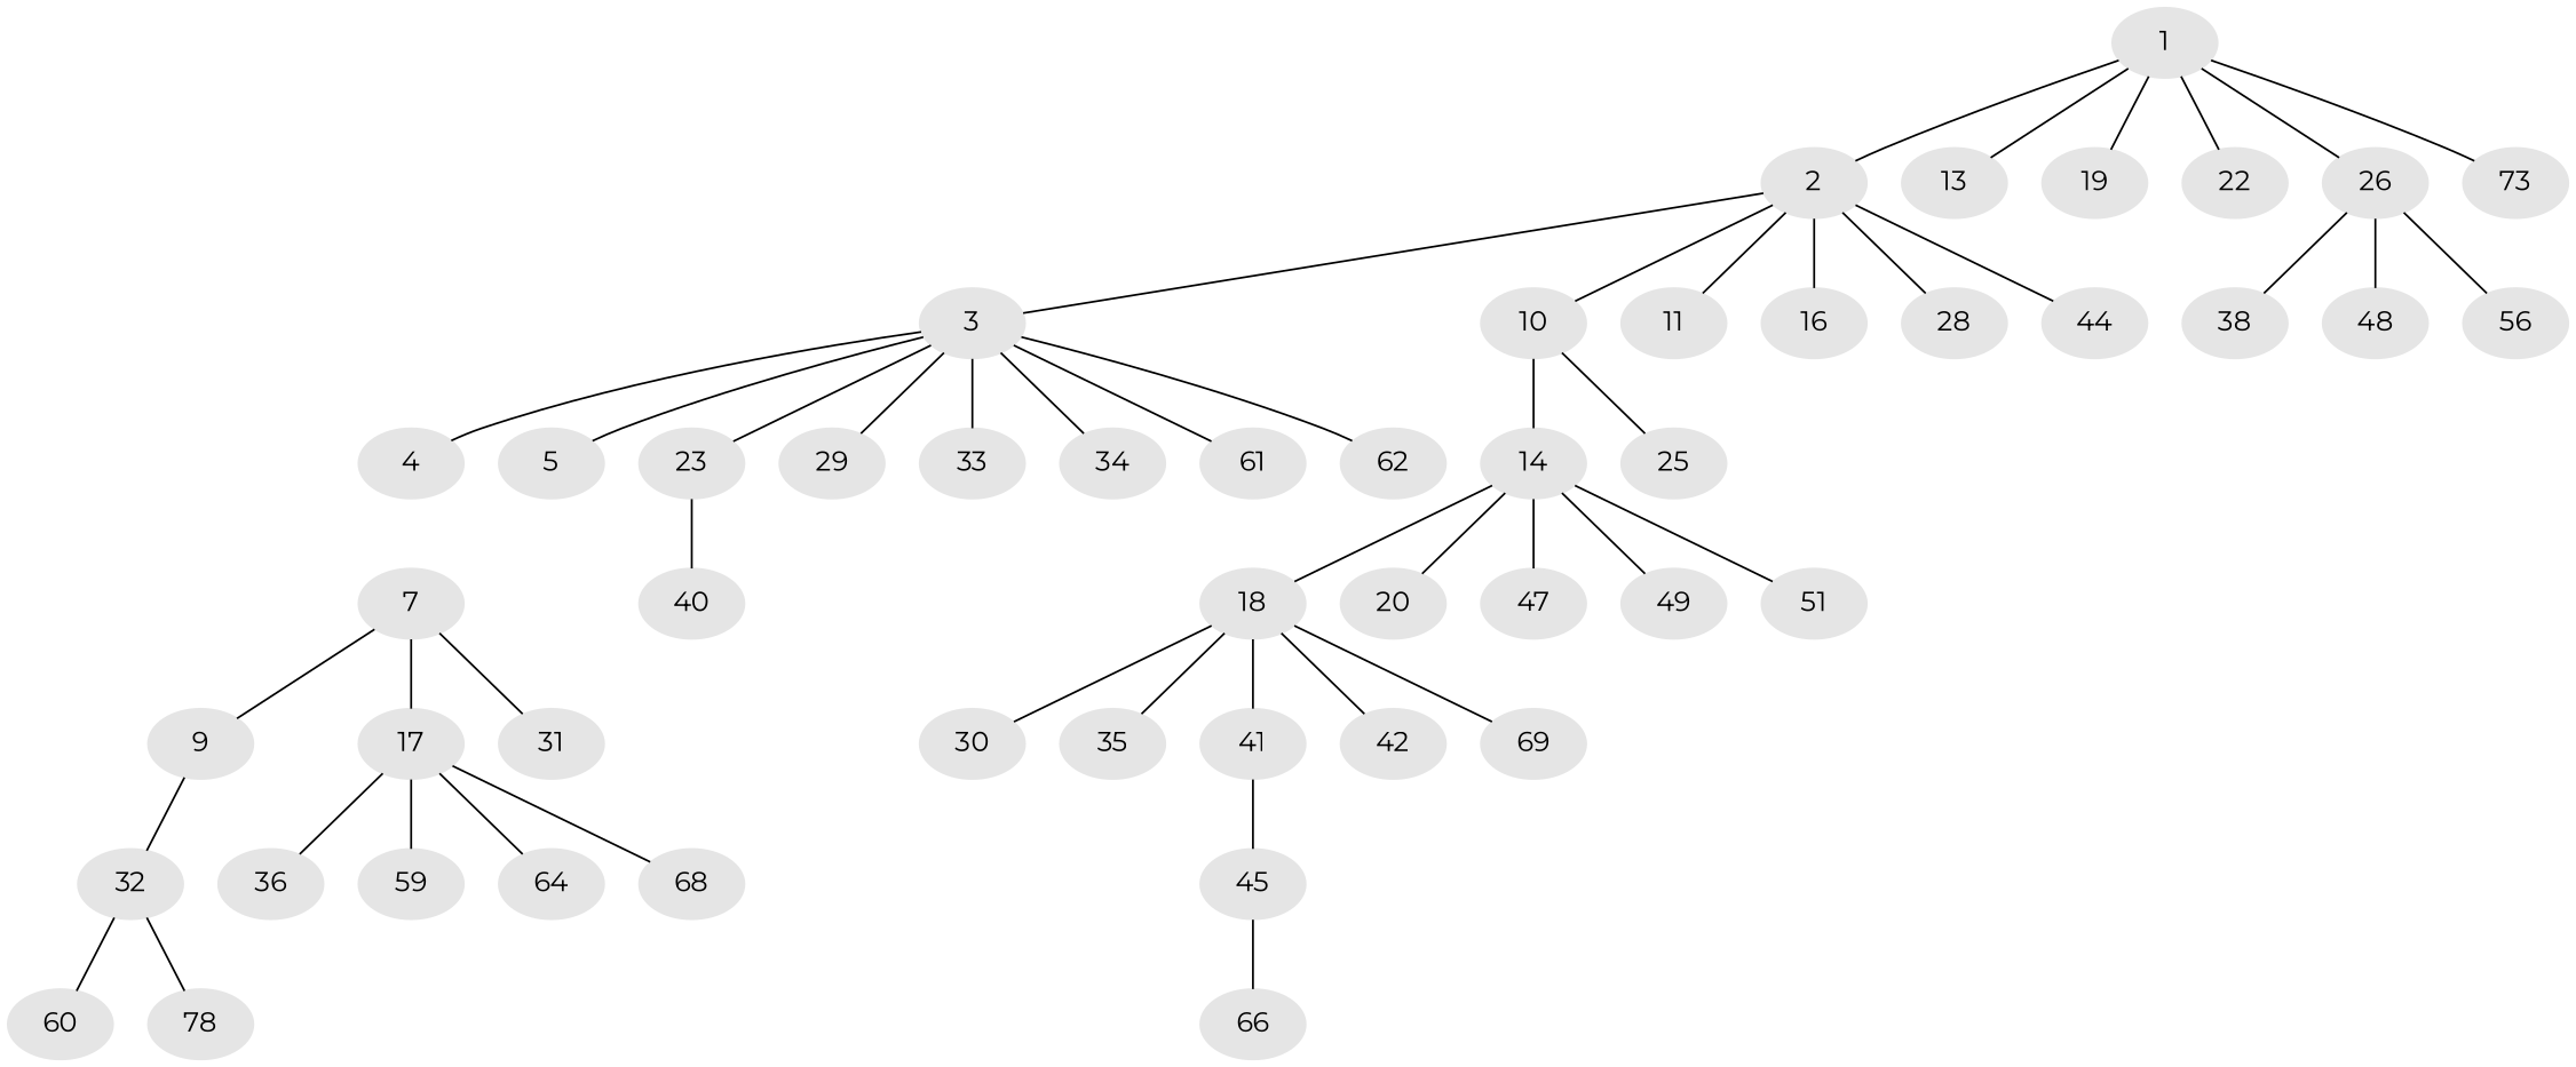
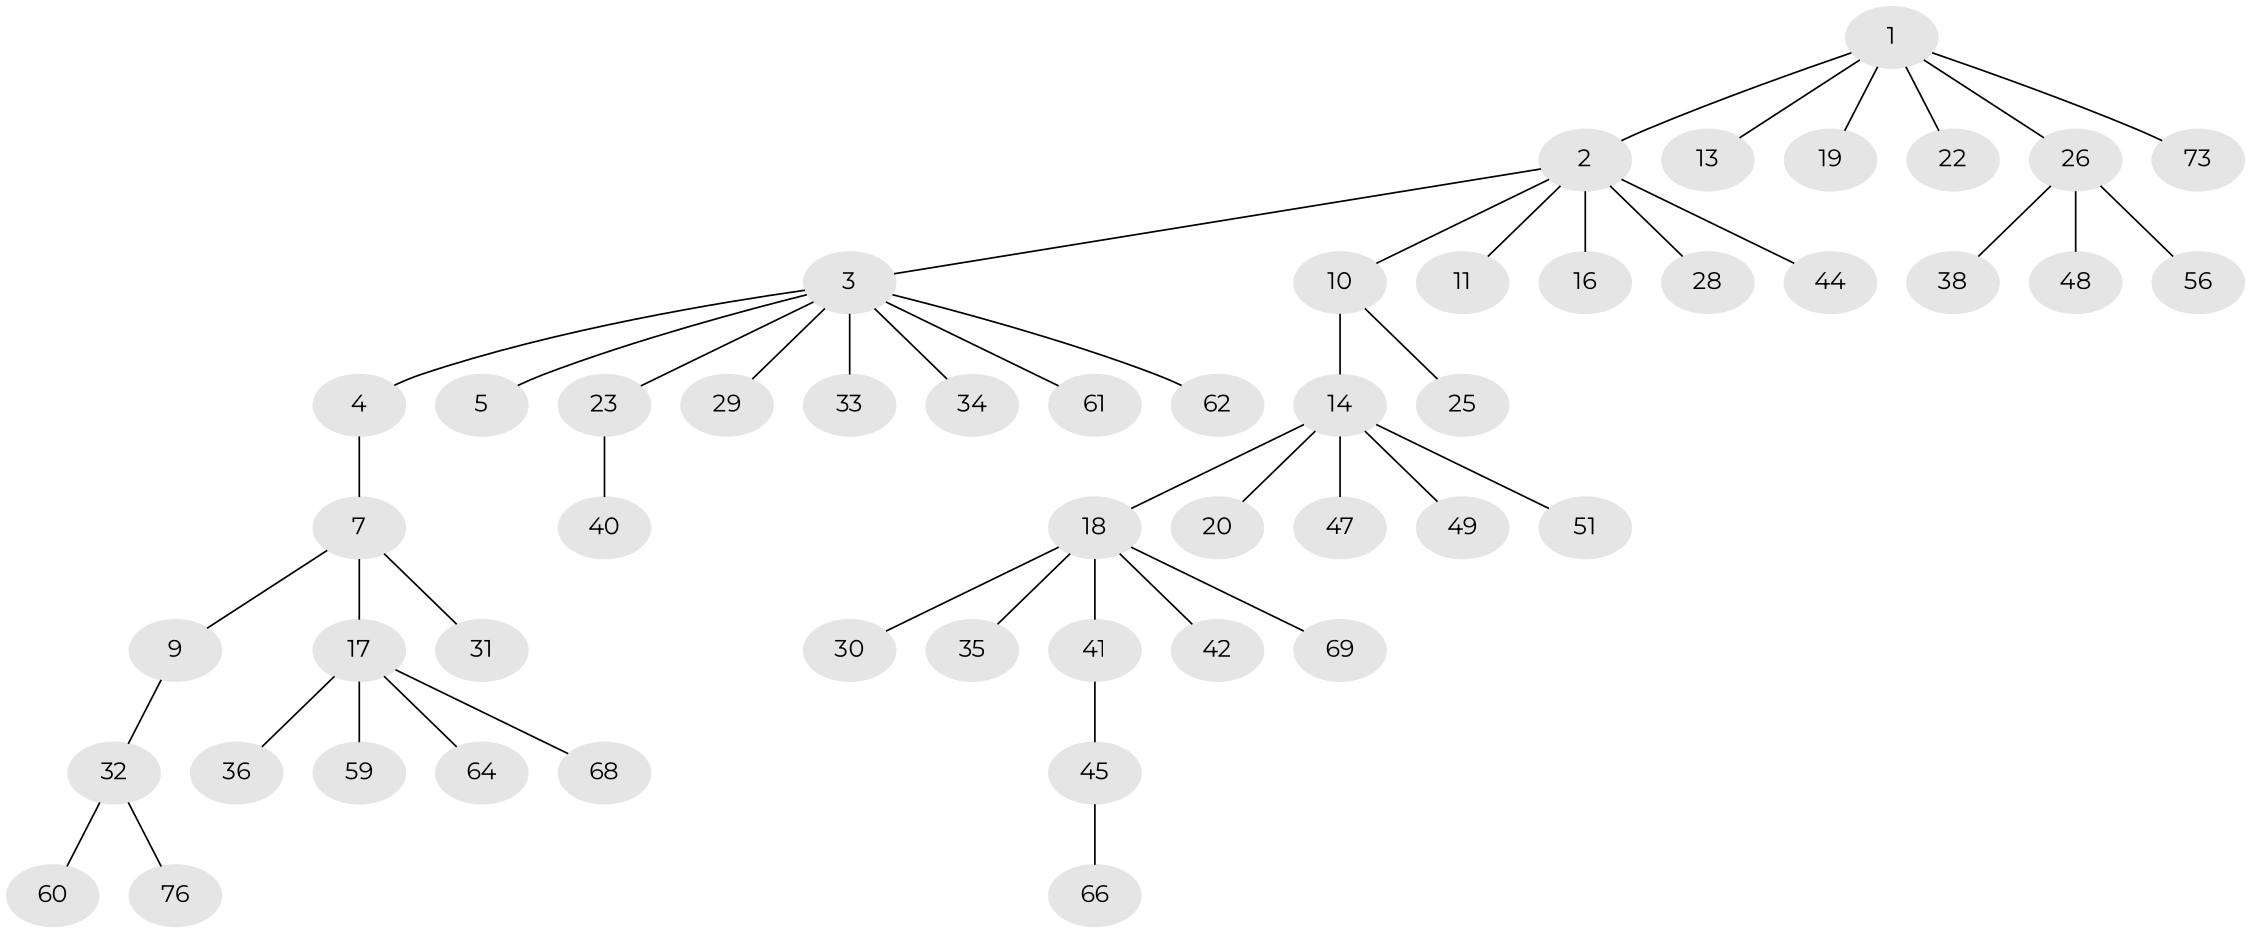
  graph {
    fontname=Montserrat
    node [color=gray90 fontname=Montserrat style=filled]
    edge [fontname=Montserrat]
    1 [super="+6"]
    2 [super="+8"]
    13 [super="+53"]
    19 [super="+57"]
    22 [super="+37"]
    26 [super="+46"]
    73
    3 [super="+24"]
    10 [super="+12"]
    11
    n11 [label=16 super="+63"]
    28
    44
    38
    48
    56
    4
    5
    23
    29
    33
    34
    61
    62
    14 [super="+16"]
    25 [super="+70"]
    7 [super="+21"]
    40 [super="+72"]
    9 [super="+42"]
    17 [super="+67"]
    31 [super="+39"]
    32 [super="+75"]
    36
    59
    64
    68
    60
-   76 [label=78]
+   76
    18 [super="+27"]
    20
    47 [super="+65"]
    49
    51 [super="+55"]
    30 [super="+74"]
    35 [super="+50"]
    41
    n47 [label=42 super="+58"]
    69
    45 [super="+54"]
    66 [super="+71"]
    1 -- 2
    1 -- 13
    1 -- 19
    1 -- 22
    1 -- 26
    1 -- 73
    2 -- 3
    2 -- 10
    2 -- 11
    2 -- n11
    2 -- 28
    2 -- 44
    26 -- 38
    26 -- 48
    26 -- 56
    3 -- 4
    3 -- 5
    3 -- 23
    3 -- 29
    3 -- 33
    3 -- 34
    3 -- 61
    3 -- 62
    10 -- 14
    10 -- 25
+   4 -- 7
    23 -- 40
    14 -- 18
    14 -- 20
    14 -- 47
    14 -- 49
    14 -- 51
    7 -- 9
    7 -- 17
    7 -- 31
    9 -- 32
    17 -- 36
    17 -- 59
    17 -- 64
    17 -- 68
    32 -- 60
    32 -- 76
    18 -- 30
    18 -- 35
    18 -- 41
    18 -- n47
    18 -- 69
    41 -- 45
    45 -- 66
  }
